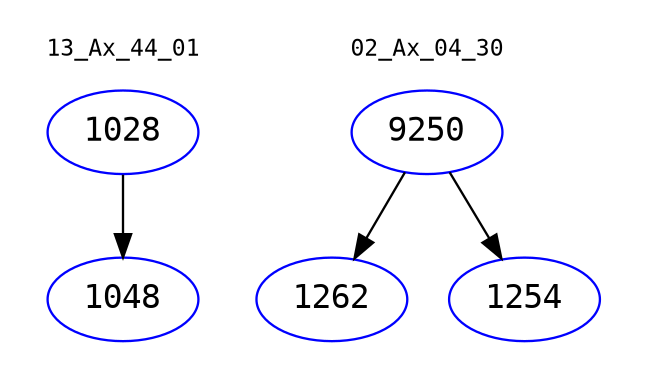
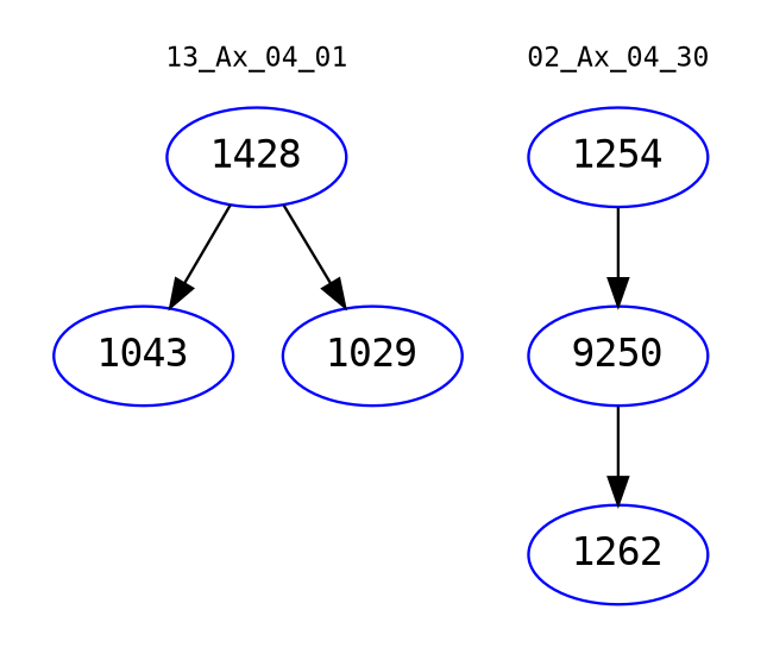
  digraph {
    fontname="DejaVu Sans Mono"
    node [color=blue fontname="DejaVu Sans Mono"]
    edge [color=black fontname="DejaVu Sans Mono"]
-   n1 [label=1028]
-   n2 [label=1048]
+   n1 [label=1428]
+   n2 [label=1043]
+   n3 [label=1029]
    n4 [label=9250]
    n5 [label=1262]
    n6 [label=1254]
    subgraph cluster_1 {
      color=white
      fontsize=10
-     label="13_Ax_44_01"
+     label="13_Ax_04_01"
      n1
      n2
+     n3
    }
    subgraph cluster_2 {
      color=white
      fontsize=10
      label="02_Ax_04_30"
      n4
      n5
      n6
    }
    n1 -> n2
+   n1 -> n3
    n4 -> n5
-   n4 -> n6
+   n6 -> n4
  }
